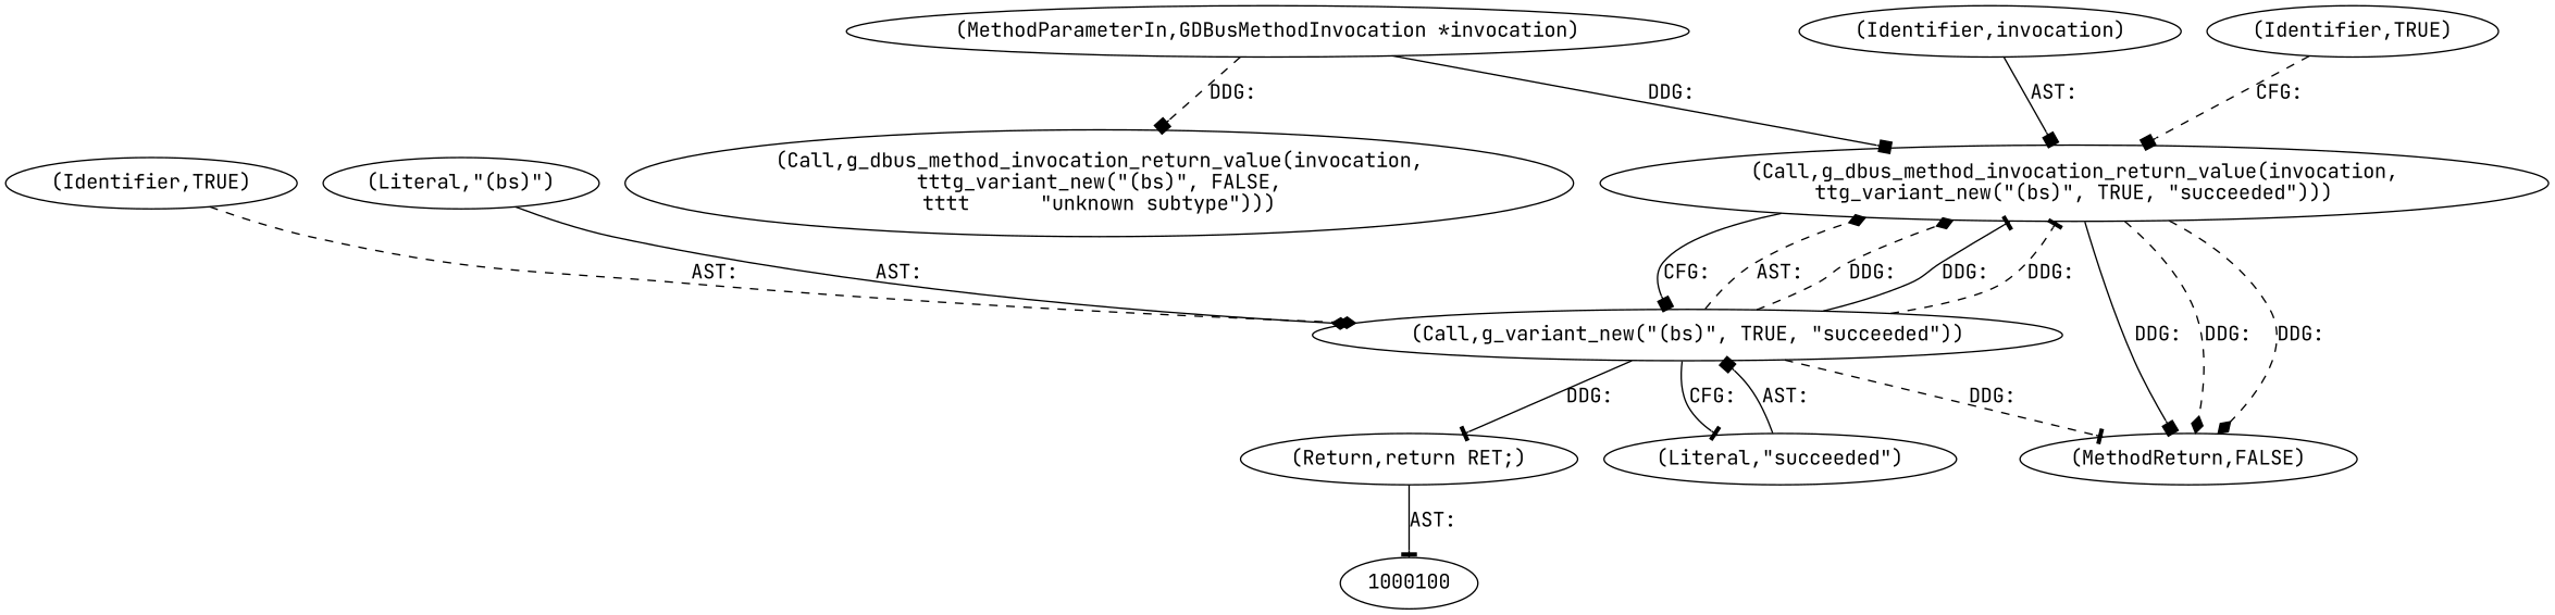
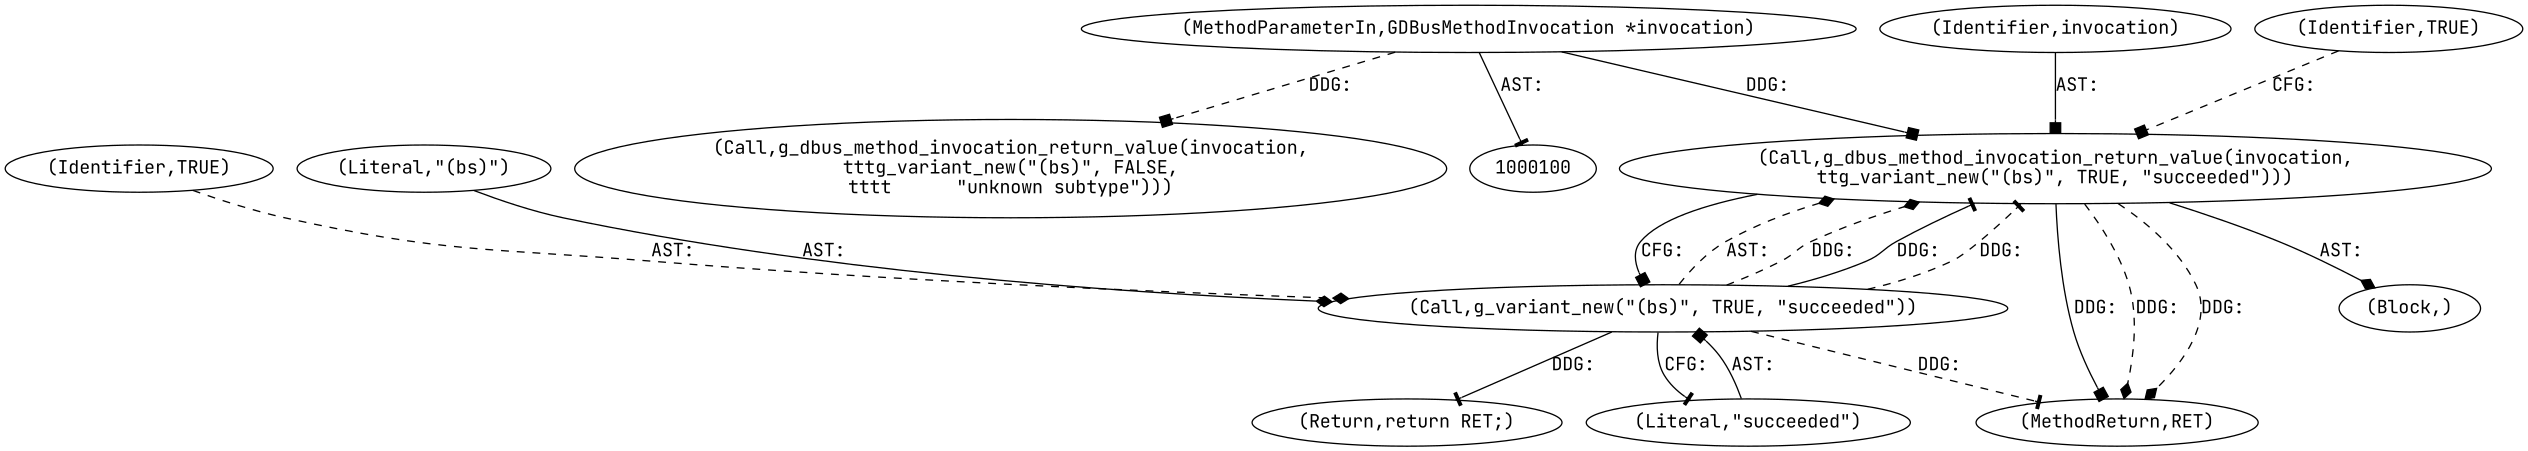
  digraph {
    fontname="JetBrains Mono"
    node [fontname="JetBrains Mono"]
    edge [arrowhead=box fontname="JetBrains Mono" style=solid]
    n1 [label="(Call,g_dbus_method_invocation_return_value(invocation,\n\t\tg_variant_new(\"(bs)\", TRUE, \"succeeded\")))"]
    n2 [label="(Call,g_variant_new(\"(bs)\", TRUE, \"succeeded\"))"]
-   n3 [label="(MethodReturn,FALSE)"]
+   n3 [label="(MethodReturn,RET)"]
+   n4 [label="(Block,)"]
    n5 [label="(Return,return RET;)"]
    n6 [label="(Literal,\"succeeded\")"]
    n7 [label="(MethodParameterIn,GDBusMethodInvocation *invocation)"]
    n8 [label="(Call,g_dbus_method_invocation_return_value(invocation,\n\t\t\tg_variant_new(\"(bs)\", FALSE,\n\t\t\t\t      \"unknown subtype\")))"]
    1000100
    n10 [label="(Identifier,invocation)"]
    n11 [label="(Identifier,TRUE)"]
    n12 [label="(Identifier,TRUE)"]
    n13 [label="(Literal,\"(bs)\")"]
    n1 -> n2 [label="CFG: "]
    n1 -> n3 [label="DDG: "]
    n1 -> n3 [arrowhead=diamond label="DDG: " style=dashed]
    n1 -> n3 [arrowhead=diamond label="DDG: " style=dashed]
+   n1 -> n4 [arrowhead=diamond label="AST: "]
    n2 -> n1 [arrowhead=diamond label="AST: " style=dashed]
    n2 -> n1 [arrowhead=diamond label="DDG: " style=dashed]
    n2 -> n1 [arrowhead=tee label="DDG: "]
    n2 -> n1 [arrowhead=tee label="DDG: " style=dashed]
    n2 -> n3 [arrowhead=tee label="DDG: " style=dashed]
    n2 -> n5 [arrowhead=tee label="DDG: "]
    n2 -> n6 [arrowhead=tee label="CFG: "]
    n6 -> n2 [label="AST: "]
    n7 -> n1 [label="DDG: "]
    n7 -> n8 [label="DDG: " style=dashed]
-   n5 -> 1000100 [arrowhead=tee label="AST: "]
+   n7 -> 1000100 [arrowhead=tee label="AST: "]
    n10 -> n1 [label="AST: "]
    n11 -> n1 [label="CFG: " style=dashed]
    n12 -> n2 [arrowhead=diamond label="AST: " style=dashed]
    n13 -> n2 [arrowhead=diamond label="AST: "]
  }
